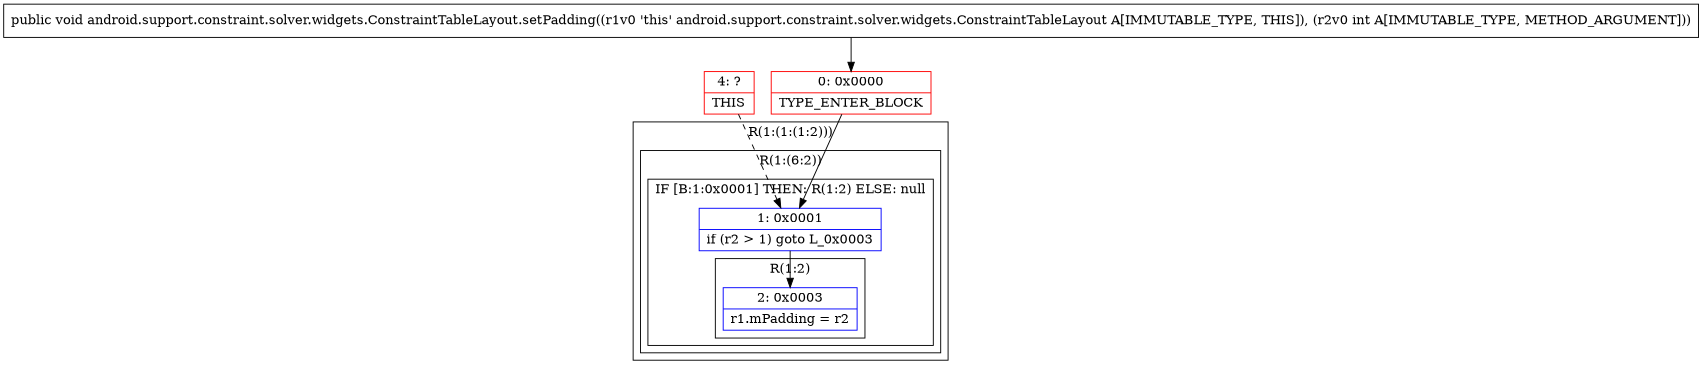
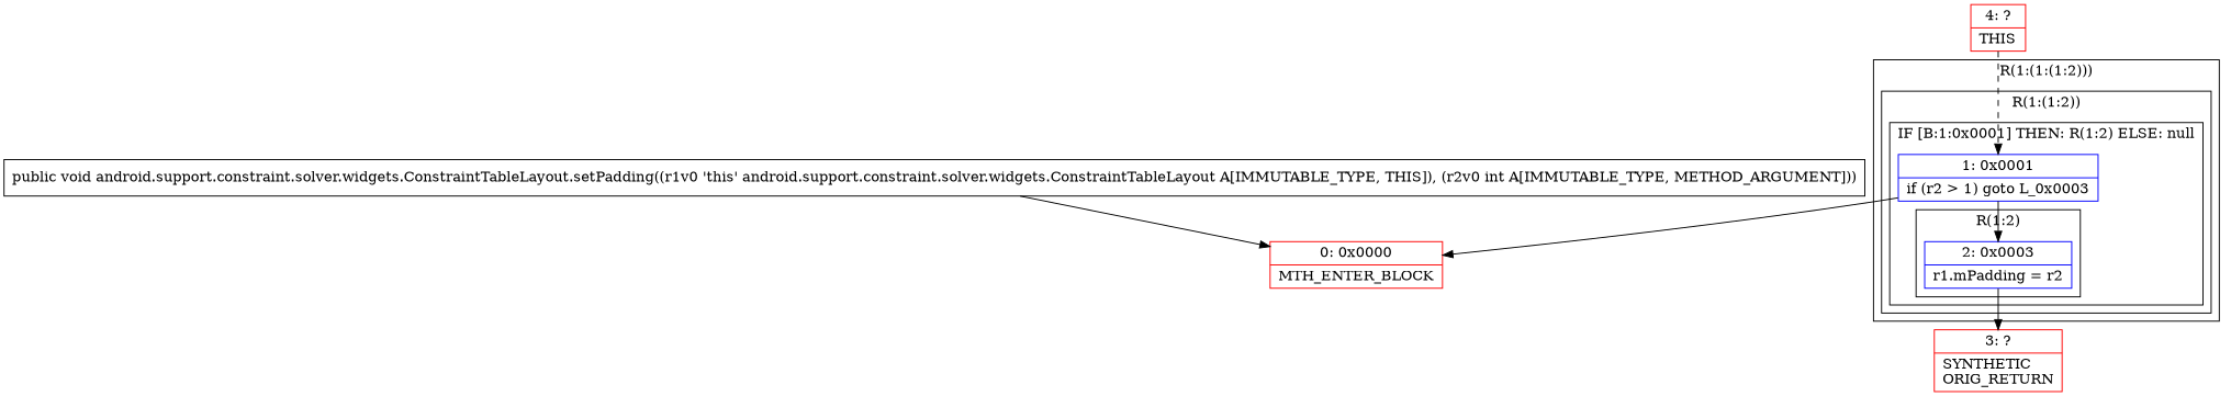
  digraph {
    node [color=red shape=record]
    n1 [color=blue label="{2\:\ 0x0003|r1.mPadding = r2\l}"]
    n2 [color=blue label="{1\:\ 0x0001|if (r2 \> 1) goto L_0x0003\l}"]
+   n3 [label="{3\:\ ?|SYNTHETIC\lORIG_RETURN\l}"]
    n4 [label="{4\:\ ?|THIS\l}"]
-   n5 [label="{0\:\ 0x0000|TYPE_ENTER_BLOCK\l}"]
+   n5 [label="{0\:\ 0x0000|MTH_ENTER_BLOCK\l}"]
    n6 [label="{public void android.support.constraint.solver.widgets.ConstraintTableLayout.setPadding((r1v0 'this' android.support.constraint.solver.widgets.ConstraintTableLayout A[IMMUTABLE_TYPE, THIS]), (r2v0 int A[IMMUTABLE_TYPE, METHOD_ARGUMENT])) }" color=""]
    subgraph cluster_1 {
      label="R(1:(1:(1:2)))"
      subgraph cluster_2 {
-       label="R(1:(6:2))"
+       label="R(1:(1:2))"
        subgraph cluster_3 {
          label="IF [B:1:0x0001] THEN: R(1:2) ELSE: null"
          n2
          subgraph cluster_4 {
            label="R(1:2)"
            n1
          }
        }
      }
    }
+   n1 -> n3
    n2 -> n1
    n4 -> n2 [style=dashed]
-   n5 -> n2
+   n2 -> n5
    n6 -> n5
  }
